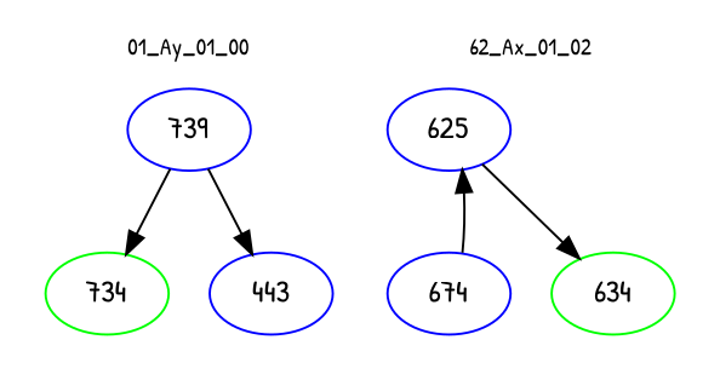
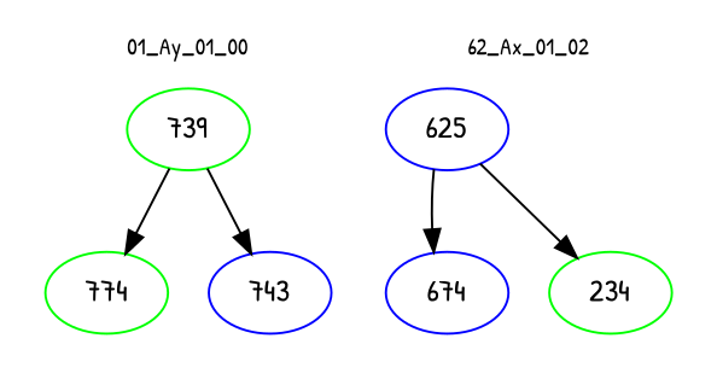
  digraph {
    fontname="Patrick Hand"
    node [color=blue fontname="Patrick Hand"]
    edge [color=black fontname="Patrick Hand"]
-   n1 [label=739]
-   n2 [color=green label=734]
-   n3 [label=443]
+   n1 [color=green label=739]
+   n2 [color=green label=774]
+   n3 [label=743]
    n4 [label=625]
    n5 [label=674]
-   n6 [color=green label=634]
+   n6 [color=green label=234]
    subgraph cluster_1 {
      color=white
      fontsize=10
      label="01_Ay_01_00"
      n1
      n2
      n3
    }
    subgraph cluster_2 {
      color=white
      fontsize=10
      label="62_Ax_01_02"
      n4
      n5
      n6
    }
    n1 -> n2
    n1 -> n3
-   n5 -> n4
+   n4 -> n5
    n4 -> n6
  }
